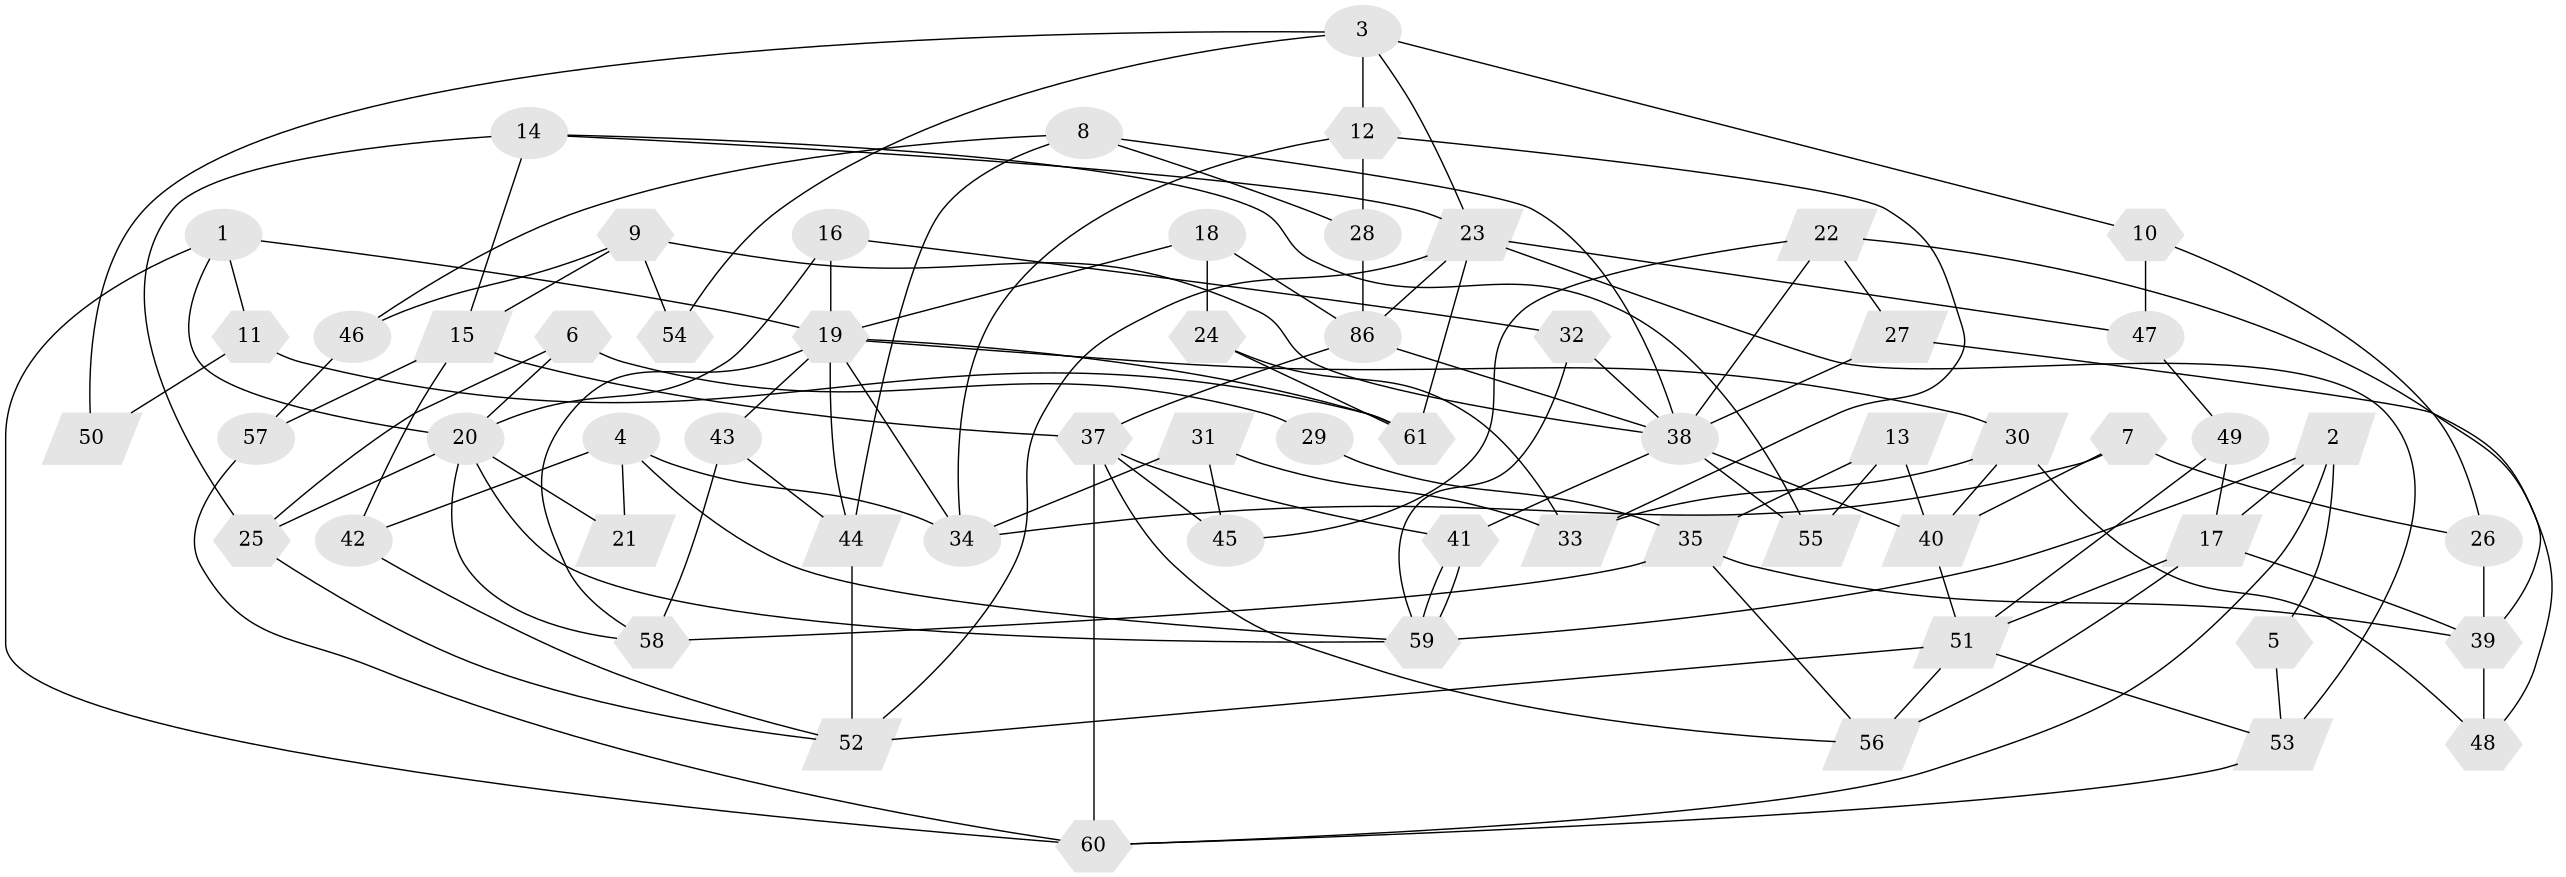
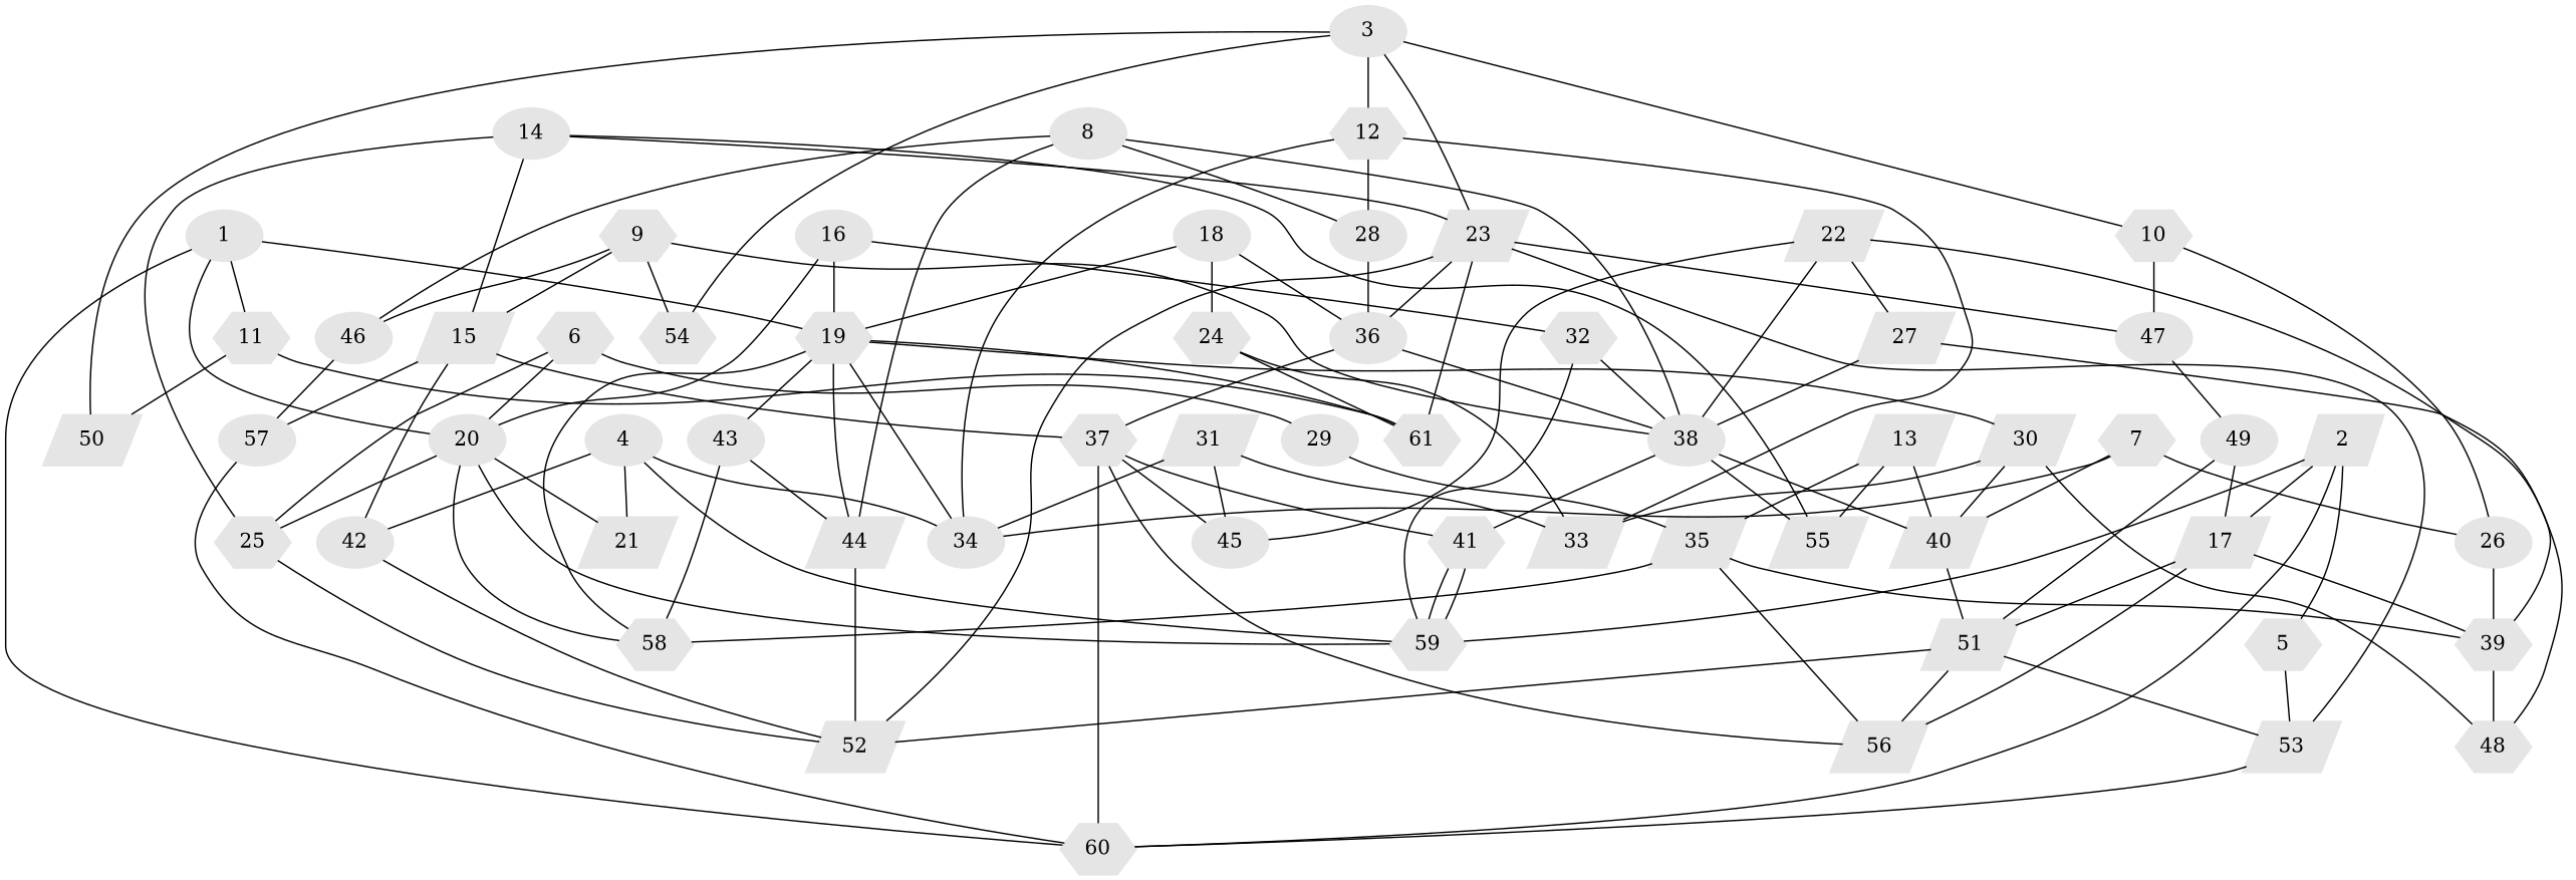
  graph {
    node [color=gray90 shape=ellipse style=filled]
    11 [shape=hexagon]
    1
    19 [shape=hexagon]
    20
    60 [shape=hexagon]
    50 [shape=parallelogram]
    61 [shape=hexagon]
    34
    44 [shape=parallelogram]
    30 [shape=parallelogram]
    43
    58 [shape=hexagon]
    59 [shape=hexagon]
    21 [shape=parallelogram]
    25 [shape=hexagon]
    2 [shape=parallelogram]
    5 [shape=hexagon]
    17 [shape=parallelogram]
    53 [shape=parallelogram]
    39 [shape=hexagon]
    51 [shape=parallelogram]
    56 [shape=parallelogram]
    10 [shape=hexagon]
    3
    12 [shape=hexagon]
    23 [shape=parallelogram]
    54 [shape=hexagon]
    26
    47
    28
    33 [shape=parallelogram]
-   36 [label=86]
+   36
    52 [shape=parallelogram]
    4
    42
    6 [shape=hexagon]
    29
    35 [shape=parallelogram]
    7 [shape=hexagon]
    40 [shape=parallelogram]
    8
    38
    46
    55 [shape=parallelogram]
    41 [shape=hexagon]
    57
    9 [shape=hexagon]
    15 [shape=parallelogram]
    37 [shape=hexagon]
    49
    13 [shape=parallelogram]
    14
    45
    16
    32 [shape=hexagon]
    48 [shape=hexagon]
    18
    24 [shape=hexagon]
    22 [shape=parallelogram]
    27 [shape=parallelogram]
    31 [shape=parallelogram]
    11 -- 50
    11 -- 61
    1 -- 11
    1 -- 19
    1 -- 20
    1 -- 60
    19 -- 61
    19 -- 34
    19 -- 44
    19 -- 30
    19 -- 43
    19 -- 58
    20 -- 58
    20 -- 59
    20 -- 21
    20 -- 25
    44 -- 52
    30 -- 33
    30 -- 40
    30 -- 48
    43 -- 44
    43 -- 58
    25 -- 52
    2 -- 60
    2 -- 59
    2 -- 5
    2 -- 17
    5 -- 53
    17 -- 39
    17 -- 51
    17 -- 56
    53 -- 60
    39 -- 48
    51 -- 53
    51 -- 56
    51 -- 52
    10 -- 26
    10 -- 47
    3 -- 50
    3 -- 10
    3 -- 12
    3 -- 23
    3 -- 54
    12 -- 34
    12 -- 28
    12 -- 33
    23 -- 61
    23 -- 53
    23 -- 47
    23 -- 36
    23 -- 52
    26 -- 39
    47 -- 49
    28 -- 36
    36 -- 38
    36 -- 37
    4 -- 34
    4 -- 59
    4 -- 21
    4 -- 42
    42 -- 52
    6 -- 20
    6 -- 25
    6 -- 29
    29 -- 35
    35 -- 58
    35 -- 39
    35 -- 56
    7 -- 34
    7 -- 26
    7 -- 40
    40 -- 51
    8 -- 44
    8 -- 28
    8 -- 38
    8 -- 46
    38 -- 40
    38 -- 55
    38 -- 41
    46 -- 57
    41 -- 59
    41 -- 59
    57 -- 60
    9 -- 54
    9 -- 38
    9 -- 46
    9 -- 15
    15 -- 42
    15 -- 57
    15 -- 37
    37 -- 60
    37 -- 56
    37 -- 41
    37 -- 45
    49 -- 17
    49 -- 51
    13 -- 35
    13 -- 40
    13 -- 55
    14 -- 25
    14 -- 23
    14 -- 55
    14 -- 15
    16 -- 19
    16 -- 20
    16 -- 32
    32 -- 59
    32 -- 38
    18 -- 19
    18 -- 36
    18 -- 24
    24 -- 61
    24 -- 33
    22 -- 39
    22 -- 38
    22 -- 45
    22 -- 27
    27 -- 38
    27 -- 48
    31 -- 34
    31 -- 33
    31 -- 45
  }
